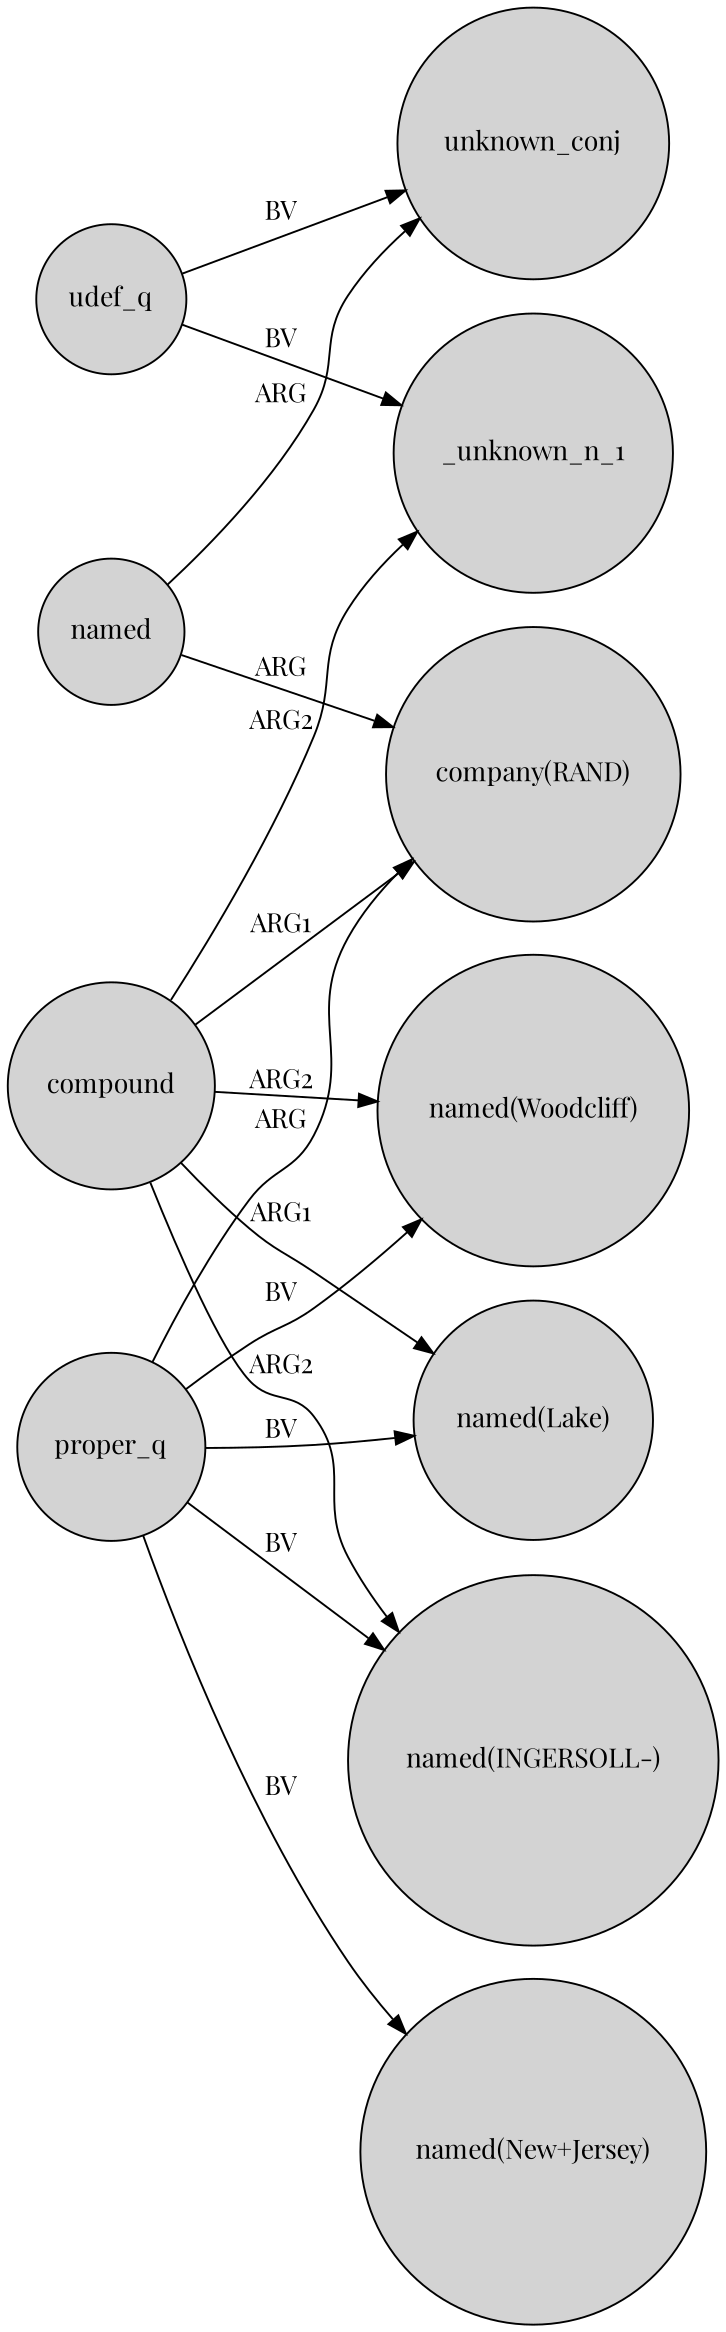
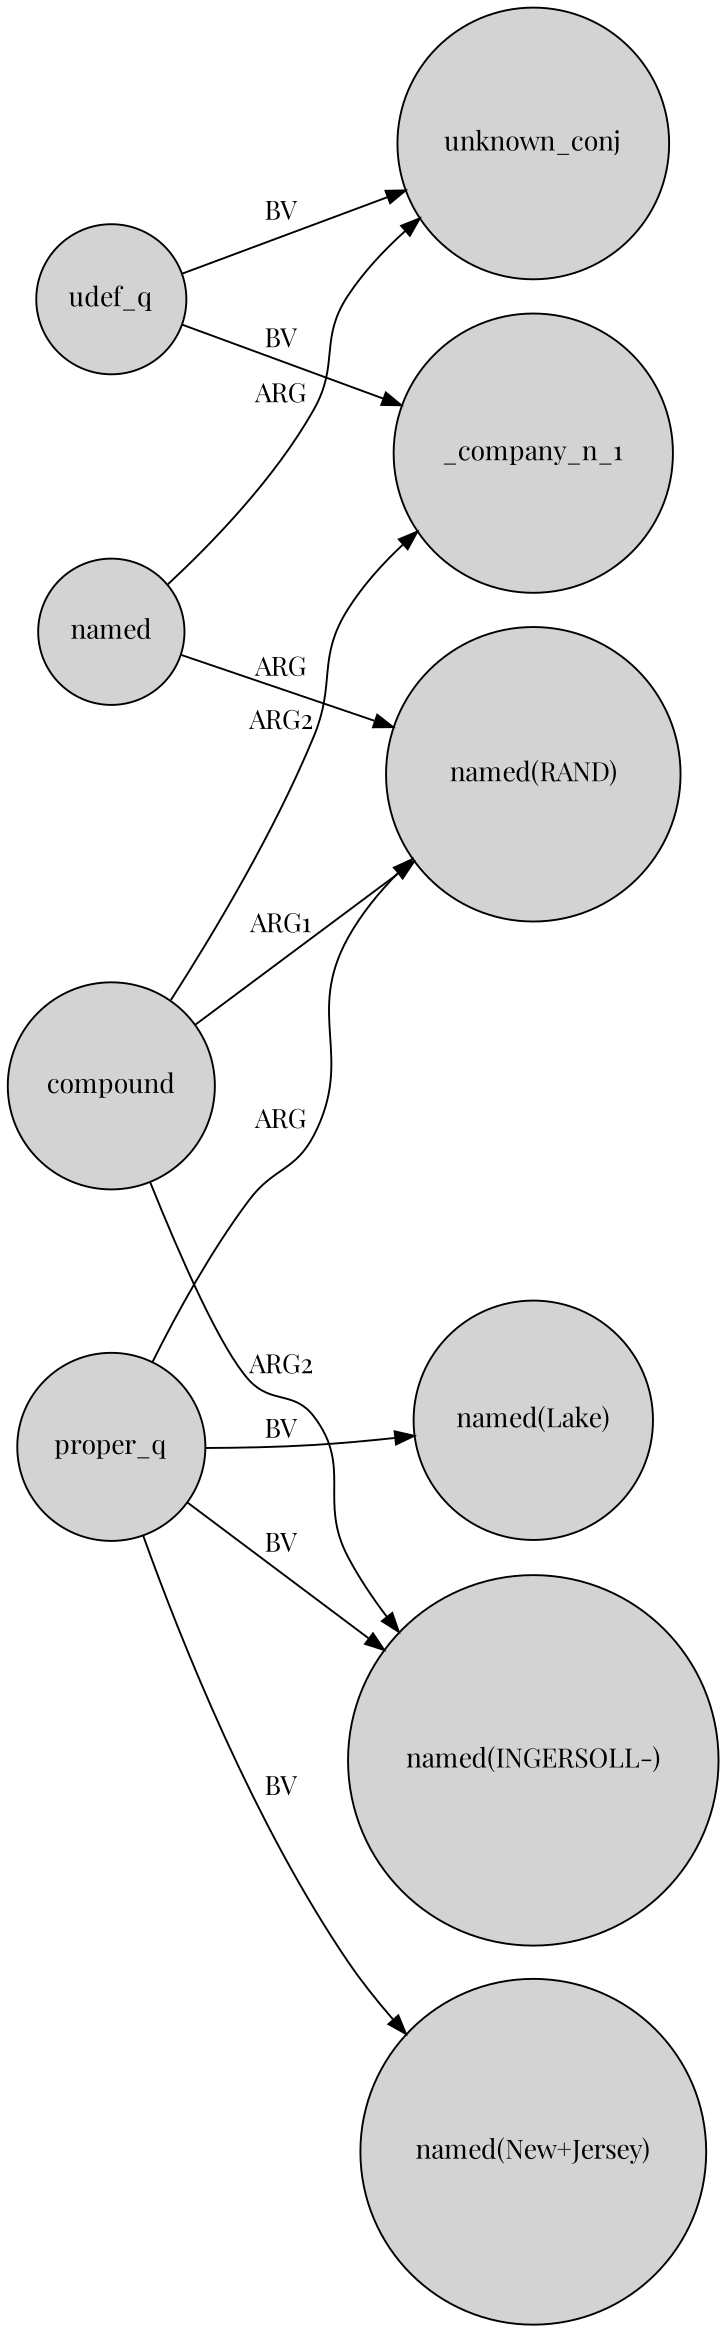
  digraph {
    fontname="Playfair Display"
    rankdir=LR
    node [fontname="Playfair Display" shape=circle style=filled]
    edge [fontname="Playfair Display"]
    n1 [label=named]
    n2 [label=unknown_conj]
-   "named(RAND)" [label="company(RAND)"]
+   "named(RAND)"
    proper_q
    "named(Lake)"
-   "named(Woodcliff)"
    "named(INGERSOLL-)"
    "named(New+Jersey)"
    udef_q
-   _company_n_1 [label=_unknown_n_1]
+   _company_n_1
    compound
    n1 -> n2 [label=ARG]
    n1 -> "named(RAND)" [label=ARG]
    proper_q -> "named(RAND)" [label=ARG]
    proper_q -> "named(Lake)" [label=BV]
-   proper_q -> "named(Woodcliff)" [label=BV]
    proper_q -> "named(INGERSOLL-)" [label=BV]
    proper_q -> "named(New+Jersey)" [label=BV]
    udef_q -> n2 [label=BV]
    udef_q -> _company_n_1 [label=BV]
    compound -> "named(RAND)" [label=ARG1]
-   compound -> "named(Lake)" [label=ARG1]
-   compound -> "named(Woodcliff)" [label=ARG2]
    compound -> "named(INGERSOLL-)" [label=ARG2]
    compound -> _company_n_1 [label=ARG2]
  }
